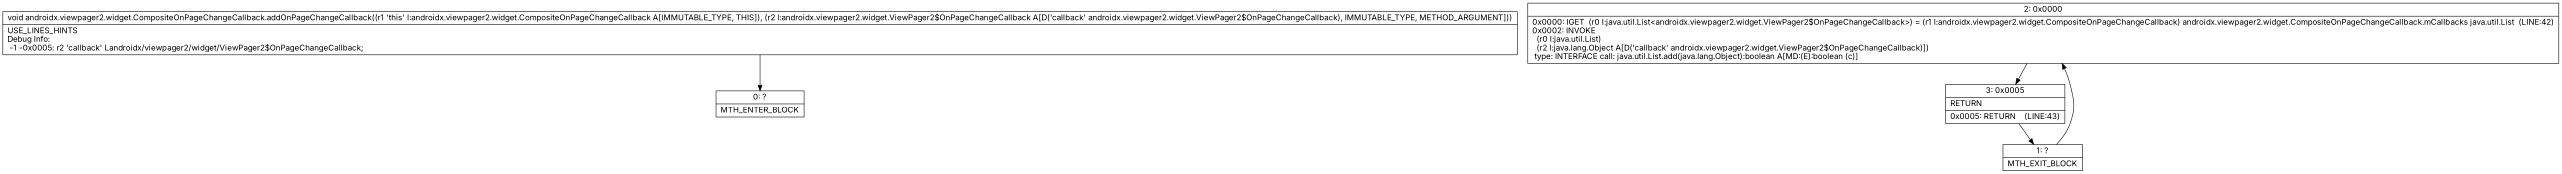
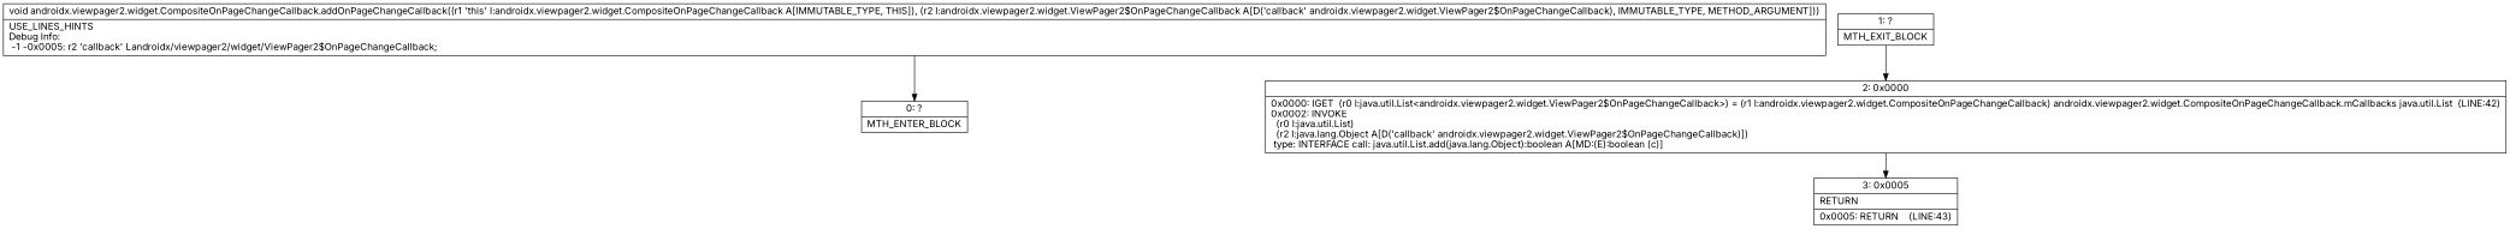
  digraph {
    fontname=Inter
    node [fontname=Inter shape=record]
    edge [fontname=Inter]
    n1 [label="{0\:\ ?|MTH_ENTER_BLOCK\l}"]
    n2 [label="{2\:\ 0x0000|0x0000: IGET  (r0 I:java.util.List\<androidx.viewpager2.widget.ViewPager2$OnPageChangeCallback\>) = (r1 I:androidx.viewpager2.widget.CompositeOnPageChangeCallback) androidx.viewpager2.widget.CompositeOnPageChangeCallback.mCallbacks java.util.List  (LINE:42)\l0x0002: INVOKE  \l  (r0 I:java.util.List)\l  (r2 I:java.lang.Object A[D('callback' androidx.viewpager2.widget.ViewPager2$OnPageChangeCallback)])\l type: INTERFACE call: java.util.List.add(java.lang.Object):boolean A[MD:(E):boolean (c)]\l}"]
    n3 [label="{3\:\ 0x0005|RETURN\l|0x0005: RETURN    (LINE:43)\l}"]
    n4 [label="{1\:\ ?|MTH_EXIT_BLOCK\l}"]
    n5 [label="{void androidx.viewpager2.widget.CompositeOnPageChangeCallback.addOnPageChangeCallback((r1 'this' I:androidx.viewpager2.widget.CompositeOnPageChangeCallback A[IMMUTABLE_TYPE, THIS]), (r2 I:androidx.viewpager2.widget.ViewPager2$OnPageChangeCallback A[D('callback' androidx.viewpager2.widget.ViewPager2$OnPageChangeCallback), IMMUTABLE_TYPE, METHOD_ARGUMENT]))  | USE_LINES_HINTS\lDebug Info:\l  \-1 \-0x0005: r2 'callback' Landroidx\/viewpager2\/widget\/ViewPager2$OnPageChangeCallback;\l}"]
    n2 -> n3
-   n3 -> n4
    n4 -> n2
    n5 -> n1
  }
